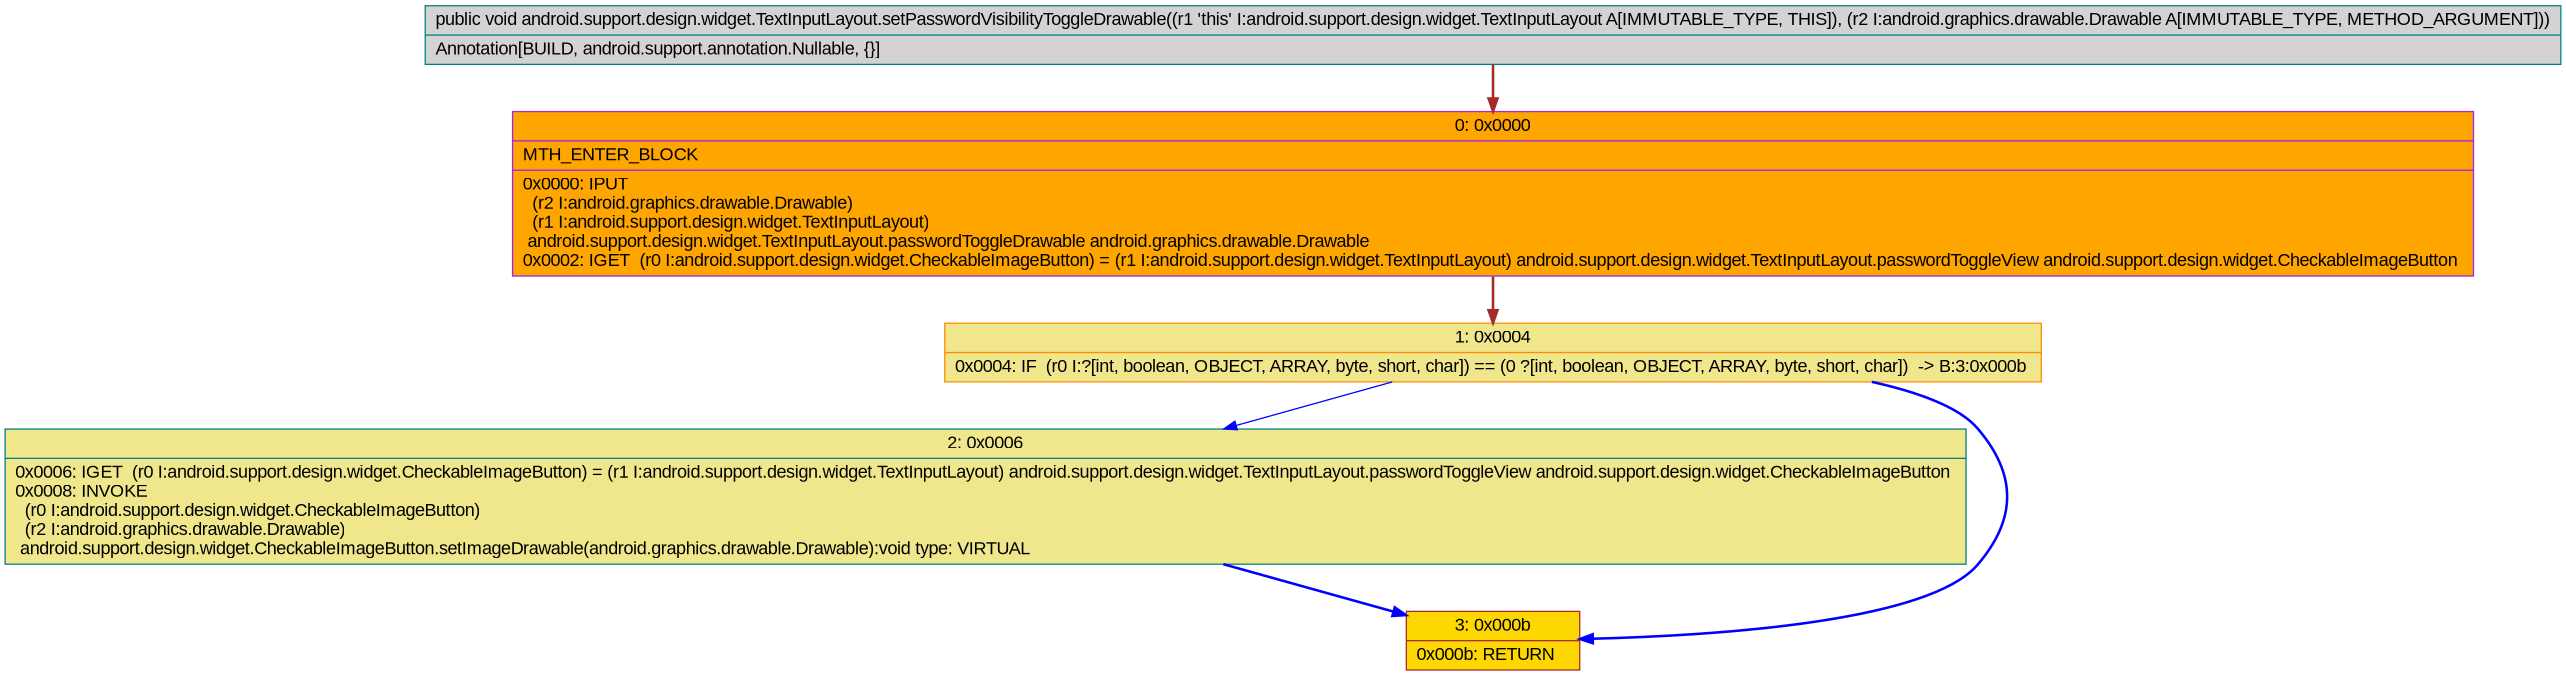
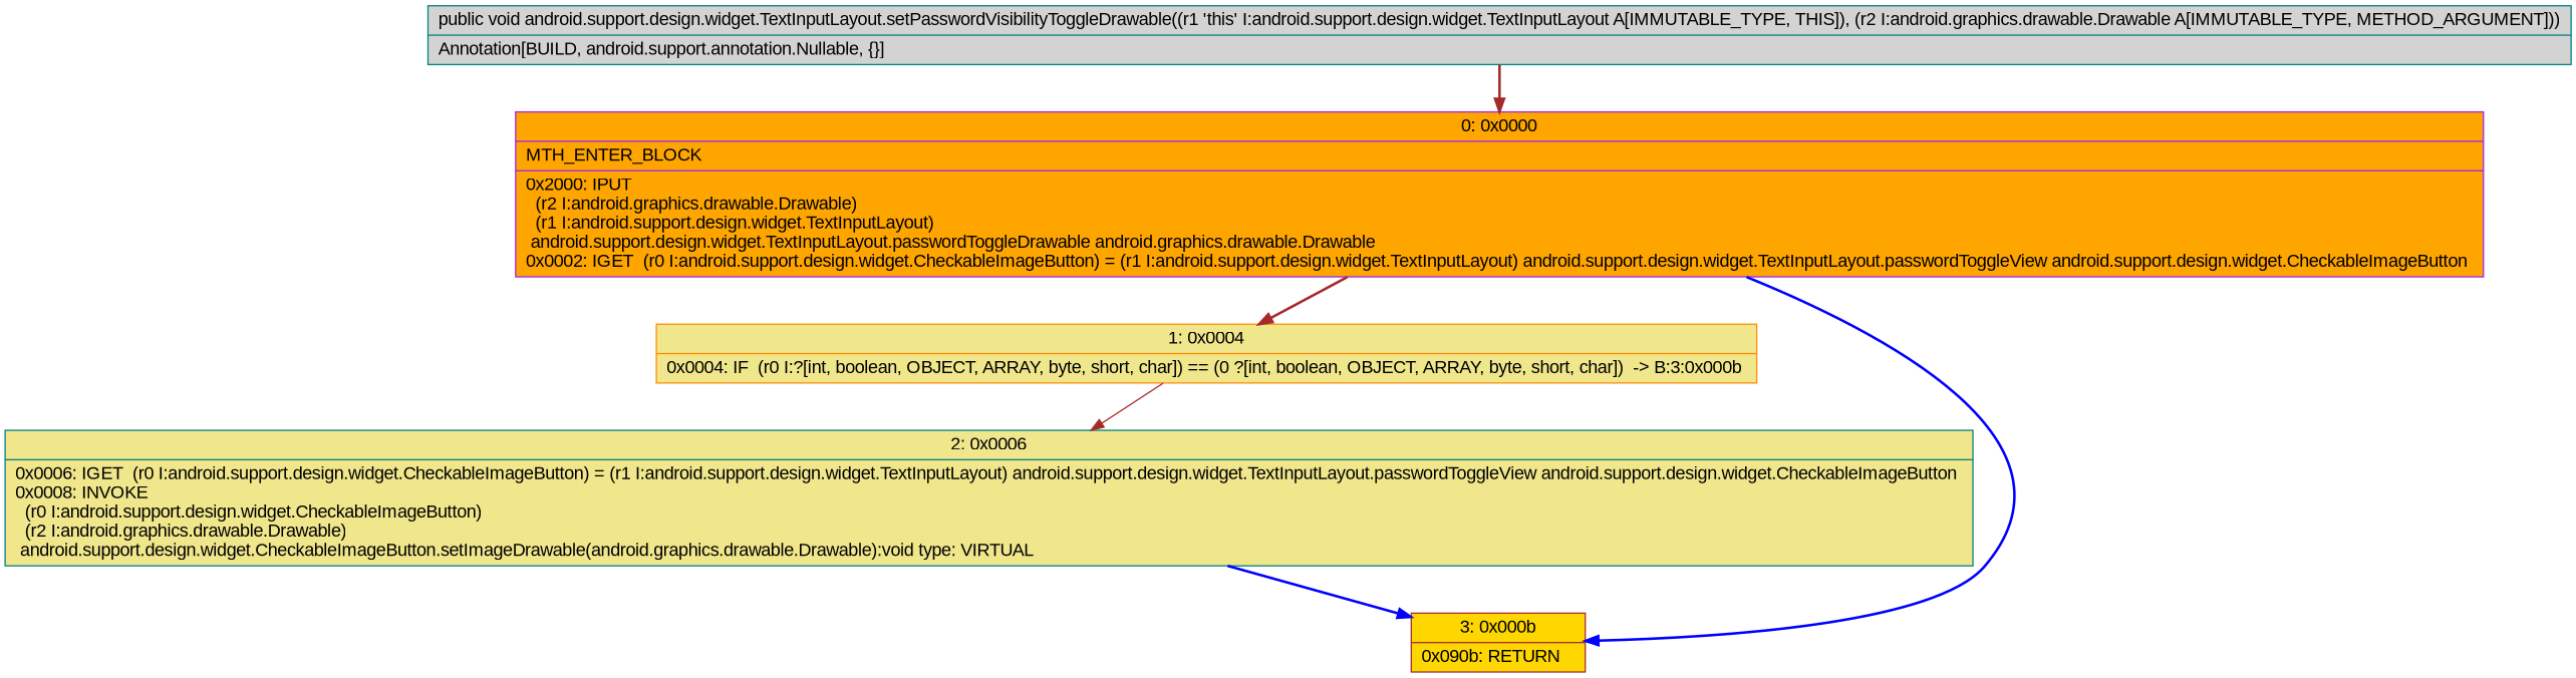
  digraph {
    fontname="Liberation Sans"
    node [color=teal fillcolor=khaki fontname="Liberation Sans" shape=record style=filled]
    edge [color=brown fontname="Liberation Sans" style=bold]
-   n1 [color=purple fillcolor=orange label="{0\:\ 0x0000|MTH_ENTER_BLOCK\l|0x0000: IPUT  \l  (r2 I:android.graphics.drawable.Drawable)\l  (r1 I:android.support.design.widget.TextInputLayout)\l android.support.design.widget.TextInputLayout.passwordToggleDrawable android.graphics.drawable.Drawable \l0x0002: IGET  (r0 I:android.support.design.widget.CheckableImageButton) = (r1 I:android.support.design.widget.TextInputLayout) android.support.design.widget.TextInputLayout.passwordToggleView android.support.design.widget.CheckableImageButton \l}"]
+   n1 [color=purple fillcolor=orange label="{0\:\ 0x0000|MTH_ENTER_BLOCK\l|0x2000: IPUT  \l  (r2 I:android.graphics.drawable.Drawable)\l  (r1 I:android.support.design.widget.TextInputLayout)\l android.support.design.widget.TextInputLayout.passwordToggleDrawable android.graphics.drawable.Drawable \l0x0002: IGET  (r0 I:android.support.design.widget.CheckableImageButton) = (r1 I:android.support.design.widget.TextInputLayout) android.support.design.widget.TextInputLayout.passwordToggleView android.support.design.widget.CheckableImageButton \l}"]
    n2 [color=darkorange label="{1\:\ 0x0004|0x0004: IF  (r0 I:?[int, boolean, OBJECT, ARRAY, byte, short, char]) == (0 ?[int, boolean, OBJECT, ARRAY, byte, short, char])  \-\> B:3:0x000b \l}"]
    n3 [label="{2\:\ 0x0006|0x0006: IGET  (r0 I:android.support.design.widget.CheckableImageButton) = (r1 I:android.support.design.widget.TextInputLayout) android.support.design.widget.TextInputLayout.passwordToggleView android.support.design.widget.CheckableImageButton \l0x0008: INVOKE  \l  (r0 I:android.support.design.widget.CheckableImageButton)\l  (r2 I:android.graphics.drawable.Drawable)\l android.support.design.widget.CheckableImageButton.setImageDrawable(android.graphics.drawable.Drawable):void type: VIRTUAL \l}"]
-   n4 [color=brown fillcolor=gold label="{3\:\ 0x000b|0x000b: RETURN   \l}"]
+   n4 [color=brown fillcolor=gold label="{3\:\ 0x000b|0x090b: RETURN   \l}"]
    n5 [fillcolor=lightgrey label="{public void android.support.design.widget.TextInputLayout.setPasswordVisibilityToggleDrawable((r1 'this' I:android.support.design.widget.TextInputLayout A[IMMUTABLE_TYPE, THIS]), (r2 I:android.graphics.drawable.Drawable A[IMMUTABLE_TYPE, METHOD_ARGUMENT]))  | Annotation[BUILD, android.support.annotation.Nullable, \{\}]\l}"]
    n1 -> n2
-   n2 -> n3 [color=blue style=solid]
-   n2 -> n4 [color=blue]
+   n2 -> n3 [style=solid]
+   n1 -> n4 [color=blue]
    n3 -> n4 [color=blue]
    n5 -> n1
  }
